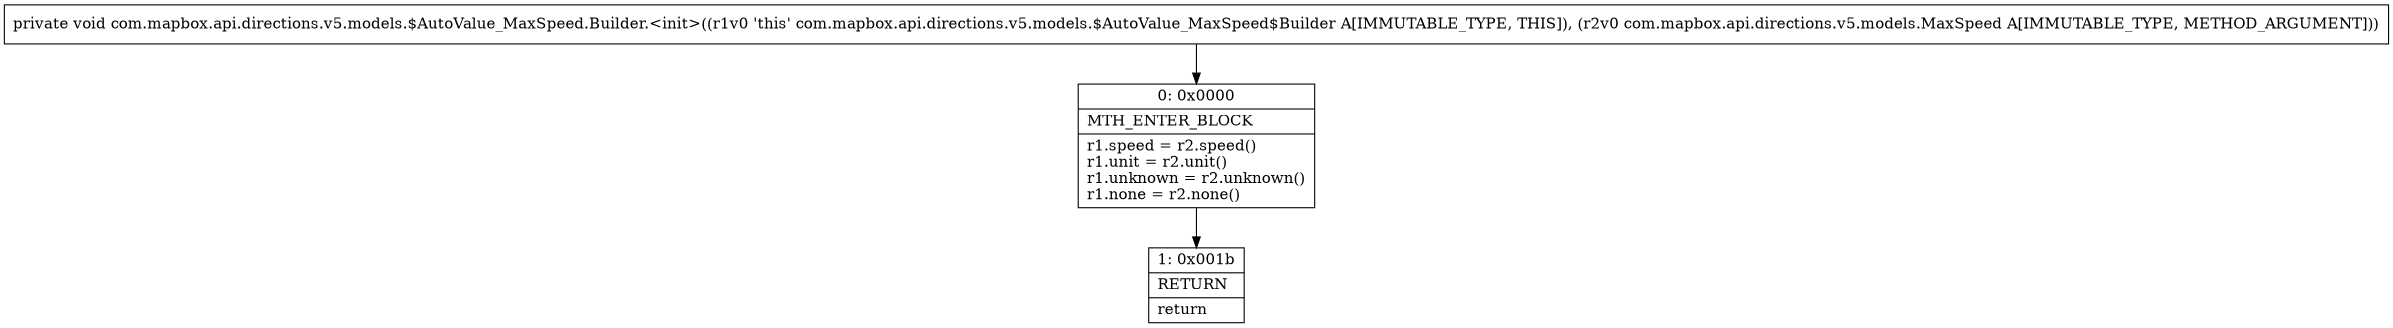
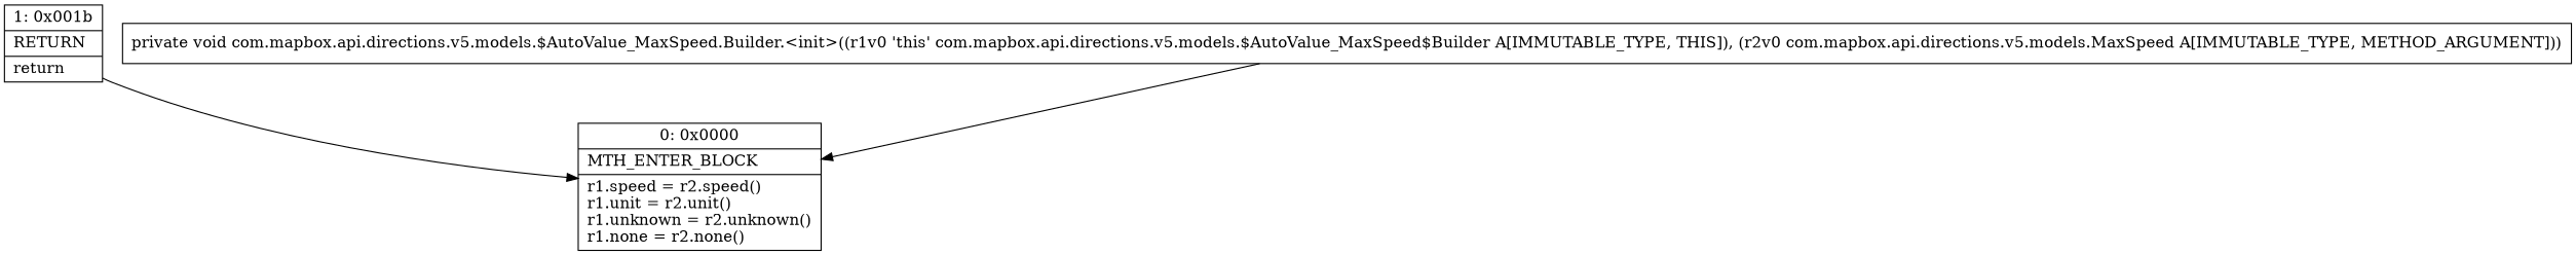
  digraph {
    node [shape=record]
    n1 [label="{0\:\ 0x0000|MTH_ENTER_BLOCK\l|r1.speed = r2.speed()\lr1.unit = r2.unit()\lr1.unknown = r2.unknown()\lr1.none = r2.none()\l}"]
    n2 [label="{1\:\ 0x001b|RETURN\l|return\l}"]
    n3 [label="{private void com.mapbox.api.directions.v5.models.$AutoValue_MaxSpeed.Builder.\<init\>((r1v0 'this' com.mapbox.api.directions.v5.models.$AutoValue_MaxSpeed$Builder A[IMMUTABLE_TYPE, THIS]), (r2v0 com.mapbox.api.directions.v5.models.MaxSpeed A[IMMUTABLE_TYPE, METHOD_ARGUMENT])) }"]
-   n1 -> n2
+   n2 -> n1
    n3 -> n1
  }
